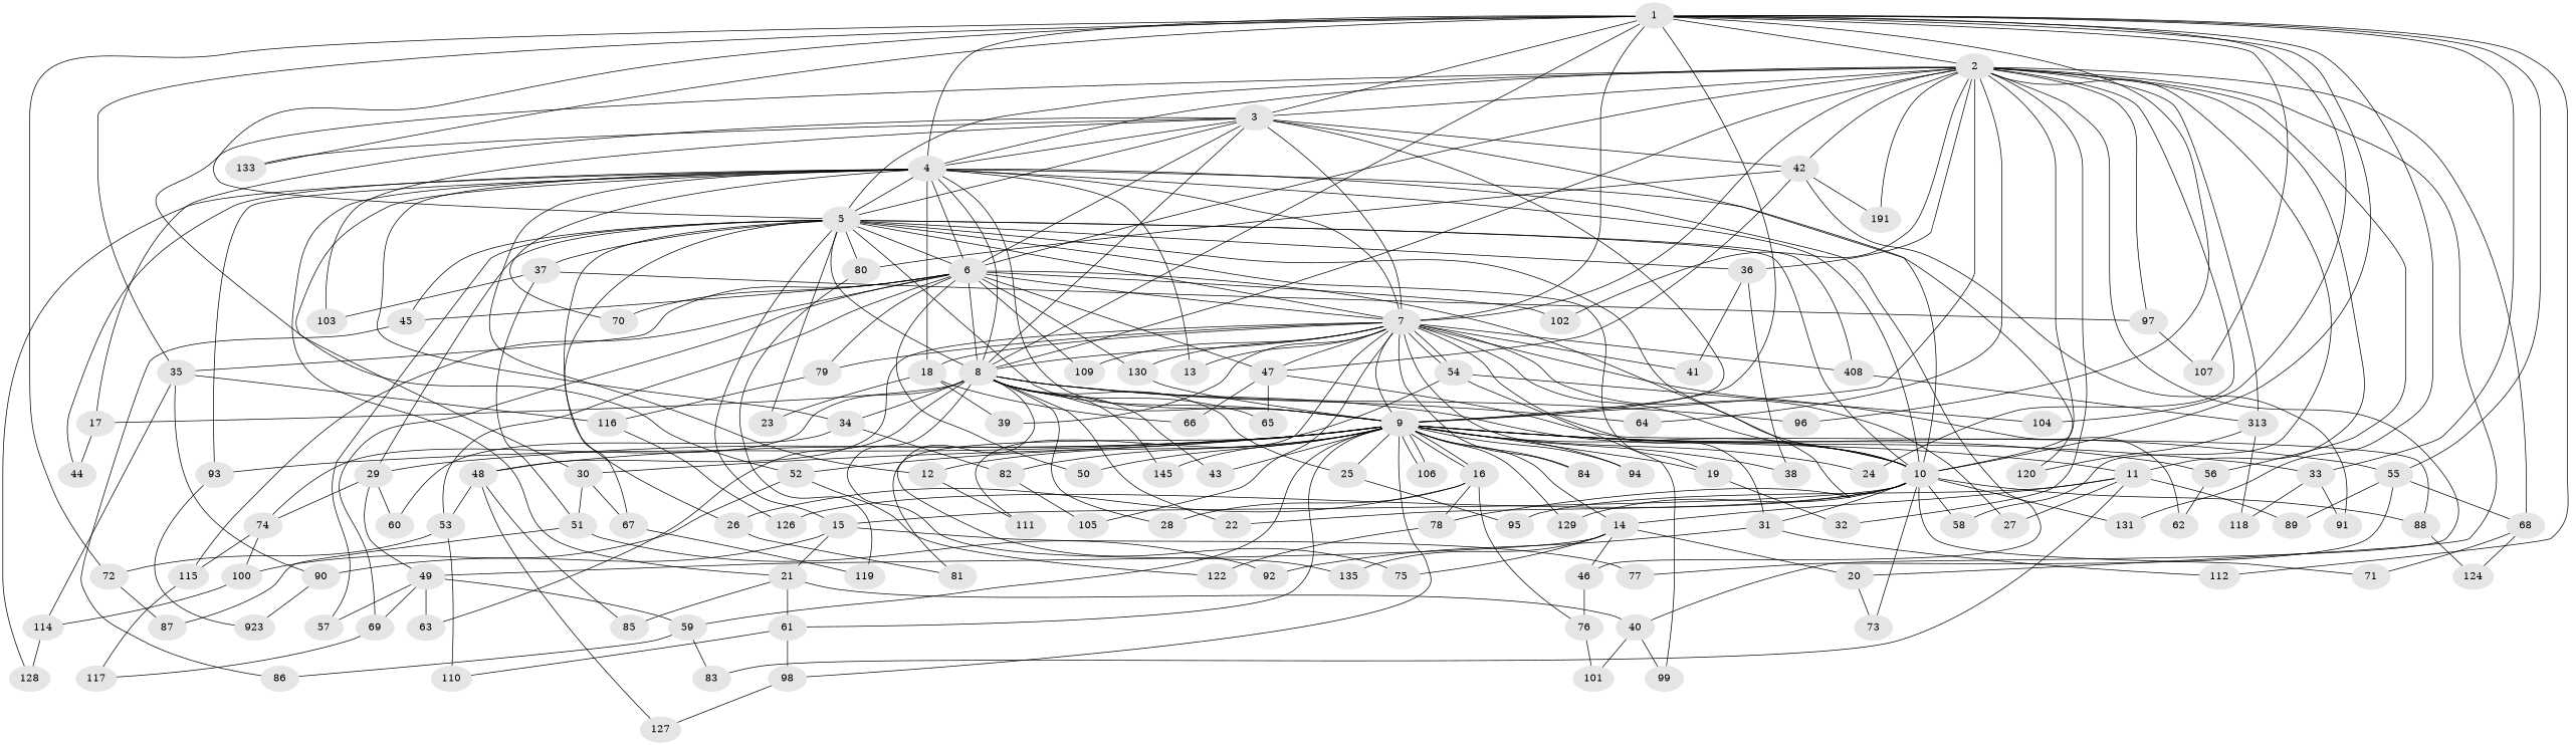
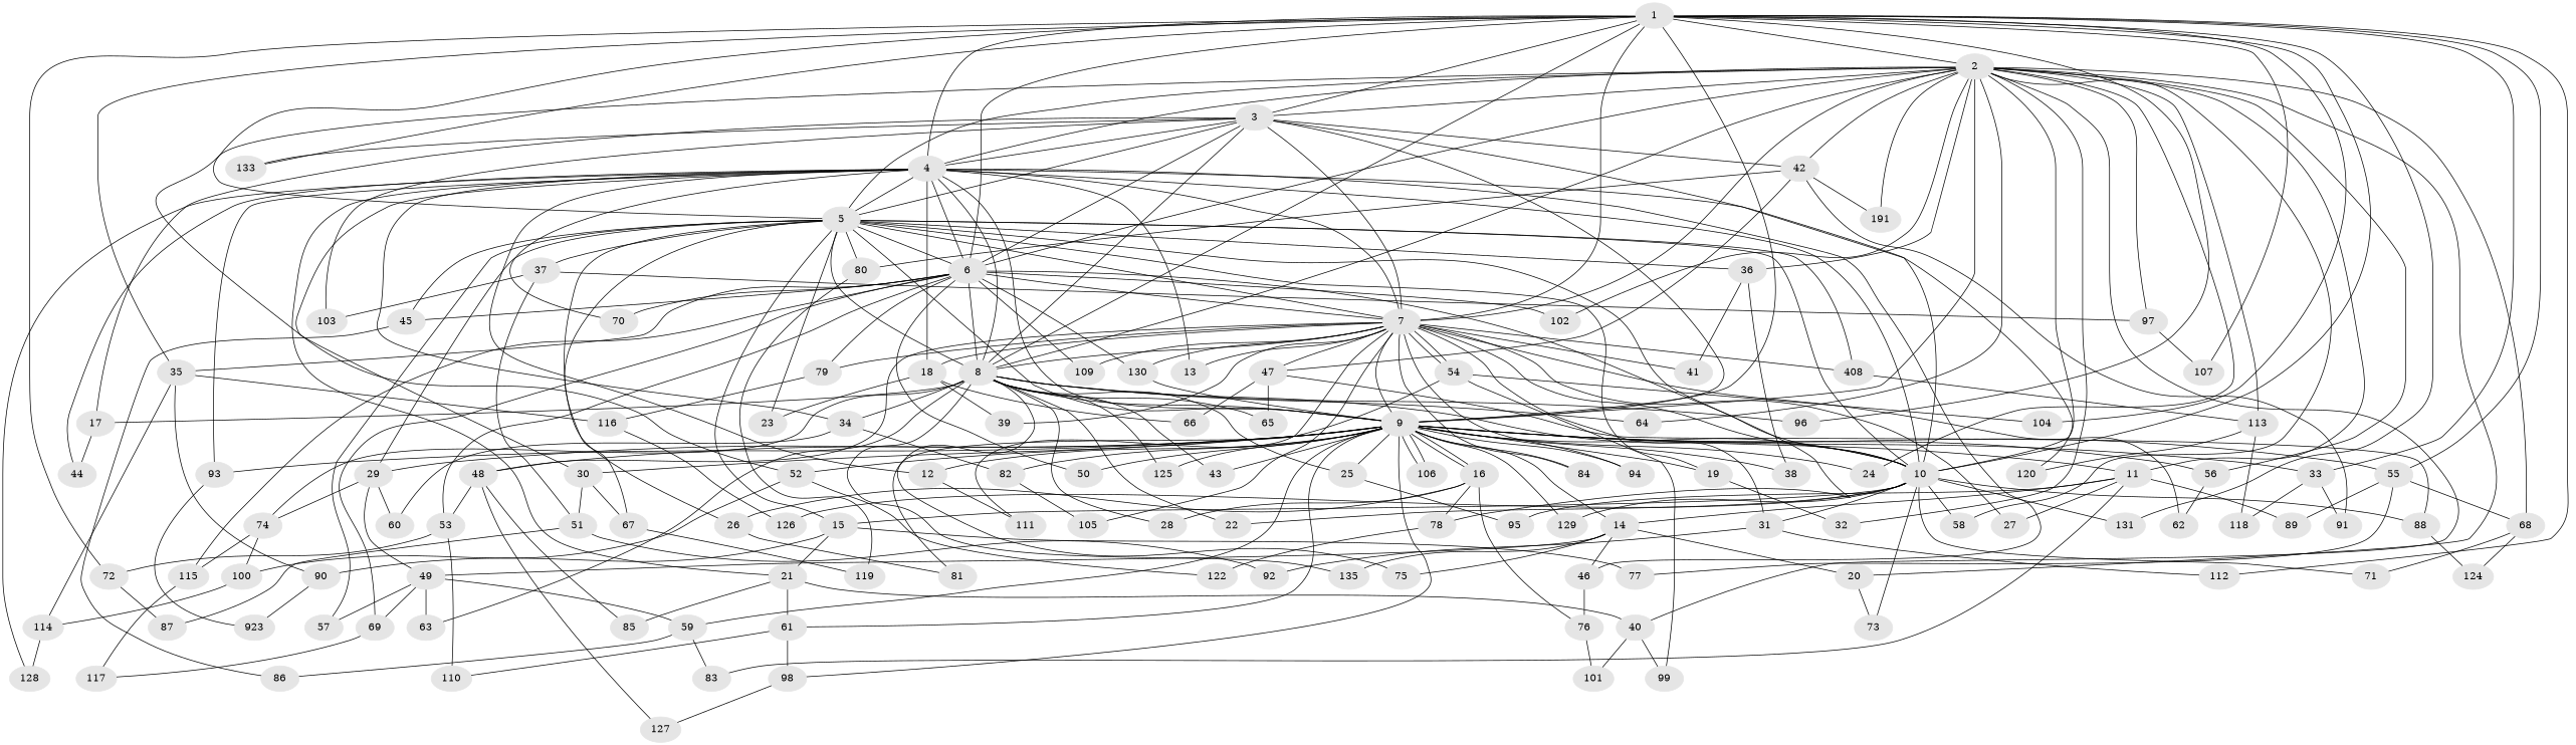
  graph {
    node [color=gray90 style=filled]
    1
    2
    3
    4
    5
    6
    7
    8
    9
    10
    33
    35
    55
    72
    96
    104
    107
    112
    131
    133
    11
    20
    24
    32
    36
    40
    42
    52
    56
    58
    64
    68
    97
    102
-   113 [label=313]
+   113
    n36 [label=191]
    17
    103
    12
    13
    18
    21
    30
    34
    44
    46
    70
    93
    120
    128
    15
    19
    23
    26
    29
    37
    45
    57
    67
    78
    80
    n62 [label=408]
    50
    53
    69
    79
    109
    115
    130
    27
    31
    39
    41
    47
    48
    54
    62
    84
    94
    105
    111
    22
    25
    28
    43
    63
    65
    74
    75
-   125 [label=145]
+   125
    n91 [label=135]
    14
    16
    38
    59
    61
    82
    98
    106
    129
    71
    73
    88
    126
    91
    118
    90
    114
    116
    89
    77
    87
    83
    95
    99
    101
    100
    122
    124
    66
    85
    51
    60
    76
    n125 [label=923]
    81
    49
    86
    119
    110
    117
    92
    127
    1 -- 2
    1 -- 3
    1 -- 4
    1 -- 5
-   47 -- 6
+   1 -- 6
    1 -- 7
    1 -- 8
    1 -- 9
    1 -- 10
    1 -- 33
    1 -- 35
    1 -- 55
    1 -- 72
    1 -- 96
    1 -- 104
    1 -- 107
    1 -- 112
    1 -- 131
    1 -- 133
    2 -- 3
    2 -- 4
    2 -- 5
    2 -- 6
    2 -- 7
    2 -- 8
    2 -- 9
    2 -- 10
    2 -- 11
    2 -- 20
    2 -- 24
    2 -- 32
    2 -- 36
    2 -- 40
    2 -- 42
    2 -- 52
    2 -- 56
    2 -- 58
    2 -- 64
    2 -- 68
    2 -- 97
    2 -- 102
    2 -- 113
    2 -- n36
    3 -- 4
    3 -- 5
    3 -- 6
    3 -- 7
    3 -- 8
    3 -- 9
    3 -- 10
    3 -- 133
    3 -- 42
    3 -- 17
    3 -- 103
    4 -- 5
    4 -- 6
    4 -- 7
    4 -- 8
    4 -- 9
    4 -- 10
    4 -- 12
    4 -- 13
    4 -- 18
    4 -- 21
    4 -- 30
    4 -- 34
    4 -- 44
    4 -- 46
    4 -- 70
    4 -- 93
    4 -- 120
    4 -- 128
    5 -- 6
    5 -- 7
    5 -- 8
    5 -- 9
    5 -- 10
    5 -- 36
    5 -- 15
    5 -- 19
    5 -- 23
    5 -- 26
    5 -- 29
    5 -- 37
    5 -- 45
    5 -- 57
    5 -- 67
    5 -- 78
    5 -- 80
    5 -- n62
    6 -- 7
    6 -- 8
    6 -- 10
    6 -- 35
    6 -- 102
    6 -- 70
    6 -- 45
    6 -- 50
    6 -- 53
    6 -- 69
    6 -- 79
    6 -- 109
    6 -- 115
    6 -- 130
    7 -- 8
    7 -- 9
    7 -- 10
    7 -- 13
    7 -- 18
    7 -- n62
    7 -- 79
    7 -- 109
    7 -- 130
    7 -- 27
    7 -- 31
    7 -- 39
    7 -- 41
    7 -- 47
    7 -- 48
    7 -- 54
    7 -- 54
    7 -- 62
    7 -- 84
    7 -- 94
    7 -- 105
    7 -- 111
    8 -- 9
    8 -- 10
    8 -- 96
    8 -- 64
    8 -- 17
    8 -- 34
    8 -- 22
    8 -- 25
    8 -- 28
    8 -- 43
    8 -- 63
    8 -- 65
    8 -- 74
    8 -- 75
    8 -- 125
    8 -- n91
    9 -- 10
    9 -- 33
    9 -- 55
    9 -- 11
    9 -- 24
    9 -- 52
    9 -- 56
    9 -- 12
    9 -- 30
    9 -- 93
    9 -- 19
    9 -- 29
    9 -- 50
    9 -- 48
    9 -- 84
    9 -- 94
    9 -- 25
    9 -- 43
    9 -- 125
    9 -- 14
    9 -- 16
    9 -- 16
    9 -- 38
    9 -- 59
    9 -- 61
    9 -- 82
    9 -- 98
    9 -- 106
    9 -- 106
    9 -- 129
    10 -- 131
    10 -- 58
    10 -- 15
    10 -- 31
    10 -- 22
    10 -- 129
    10 -- 71
    10 -- 73
    10 -- 88
    10 -- 126
    33 -- 91
    33 -- 118
    35 -- 90
    35 -- 114
    35 -- 116
    55 -- 68
    55 -- 89
    55 -- 77
    72 -- 87
    11 -- 27
    11 -- 14
    11 -- 89
    11 -- 83
    11 -- 95
    20 -- 73
    36 -- 41
    36 -- 38
    40 -- 99
    40 -- 101
    42 -- n36
    42 -- 80
    42 -- 47
    42 -- 91
    52 -- 100
    52 -- 122
    56 -- 62
    68 -- 71
    68 -- 124
    97 -- 107
    113 -- 120
    113 -- 118
    17 -- 44
    12 -- 111
    18 -- 23
    18 -- 39
    18 -- 66
    21 -- 40
    21 -- 61
    21 -- 85
    30 -- 67
    30 -- 51
    34 -- 82
    34 -- 60
    46 -- 76
    93 -- n125
    15 -- 21
    15 -- 90
    15 -- 77
    19 -- 32
    26 -- 81
    29 -- 74
    29 -- 60
    29 -- 49
    37 -- 97
    37 -- 103
    37 -- 51
    45 -- 86
    67 -- 119
    78 -- 122
    80 -- 119
    n62 -- 113
    53 -- 72
    53 -- 110
    69 -- 117
    79 -- 116
    115 -- 117
    130 -- 9
    31 -- 112
    31 -- 92
    47 -- 65
    47 -- 88
    47 -- 66
    48 -- 53
    48 -- 85
    48 -- 127
    54 -- 104
    54 -- 99
    54 -- 81
    25 -- 95
    74 -- 115
    74 -- 100
    14 -- 20
    14 -- 46
    14 -- 75
    14 -- n91
    14 -- 49
    16 -- 26
    16 -- 78
    16 -- 28
    16 -- 76
    59 -- 83
    59 -- 86
    61 -- 98
    61 -- 110
    82 -- 105
    98 -- 127
    88 -- 124
    90 -- n125
    114 -- 128
    116 -- 126
    100 -- 114
    51 -- 87
    51 -- 92
    76 -- 101
    49 -- 57
    49 -- 69
    49 -- 63
    49 -- 59
  }
